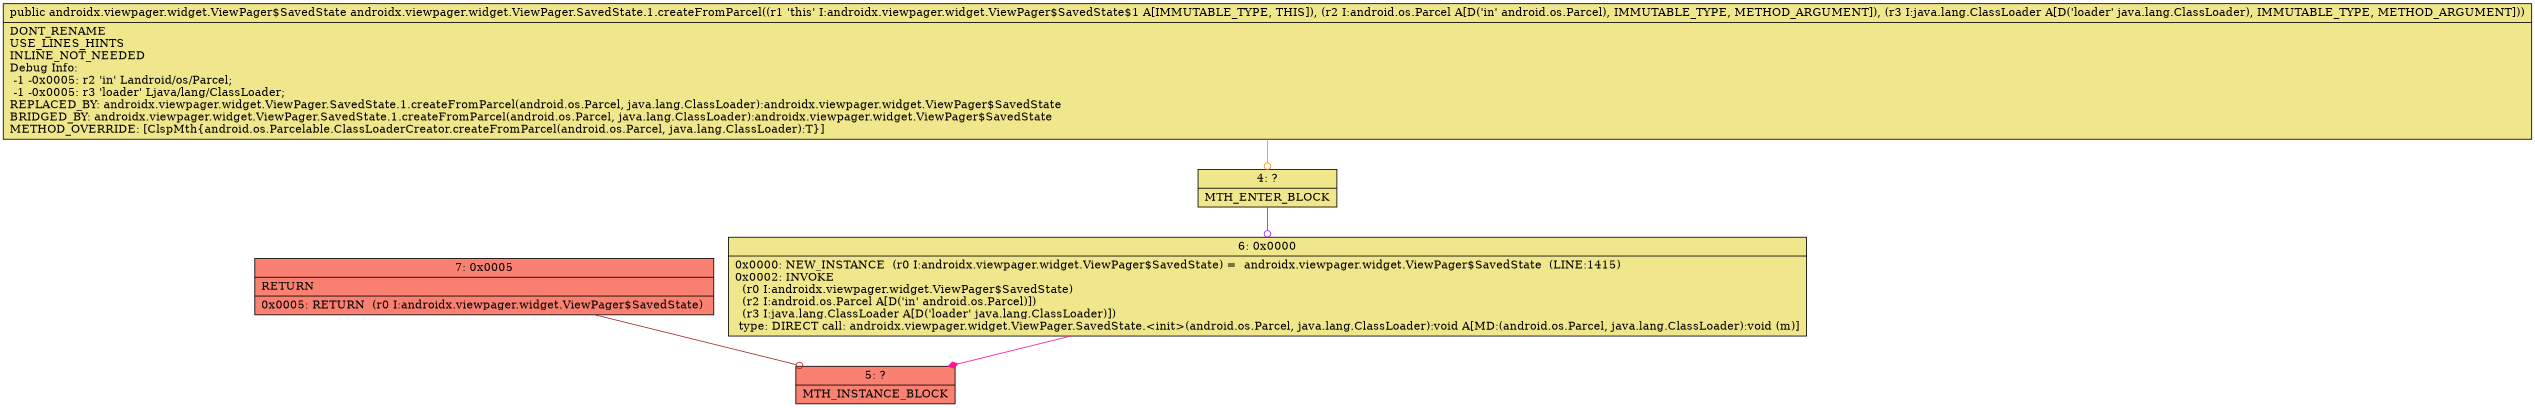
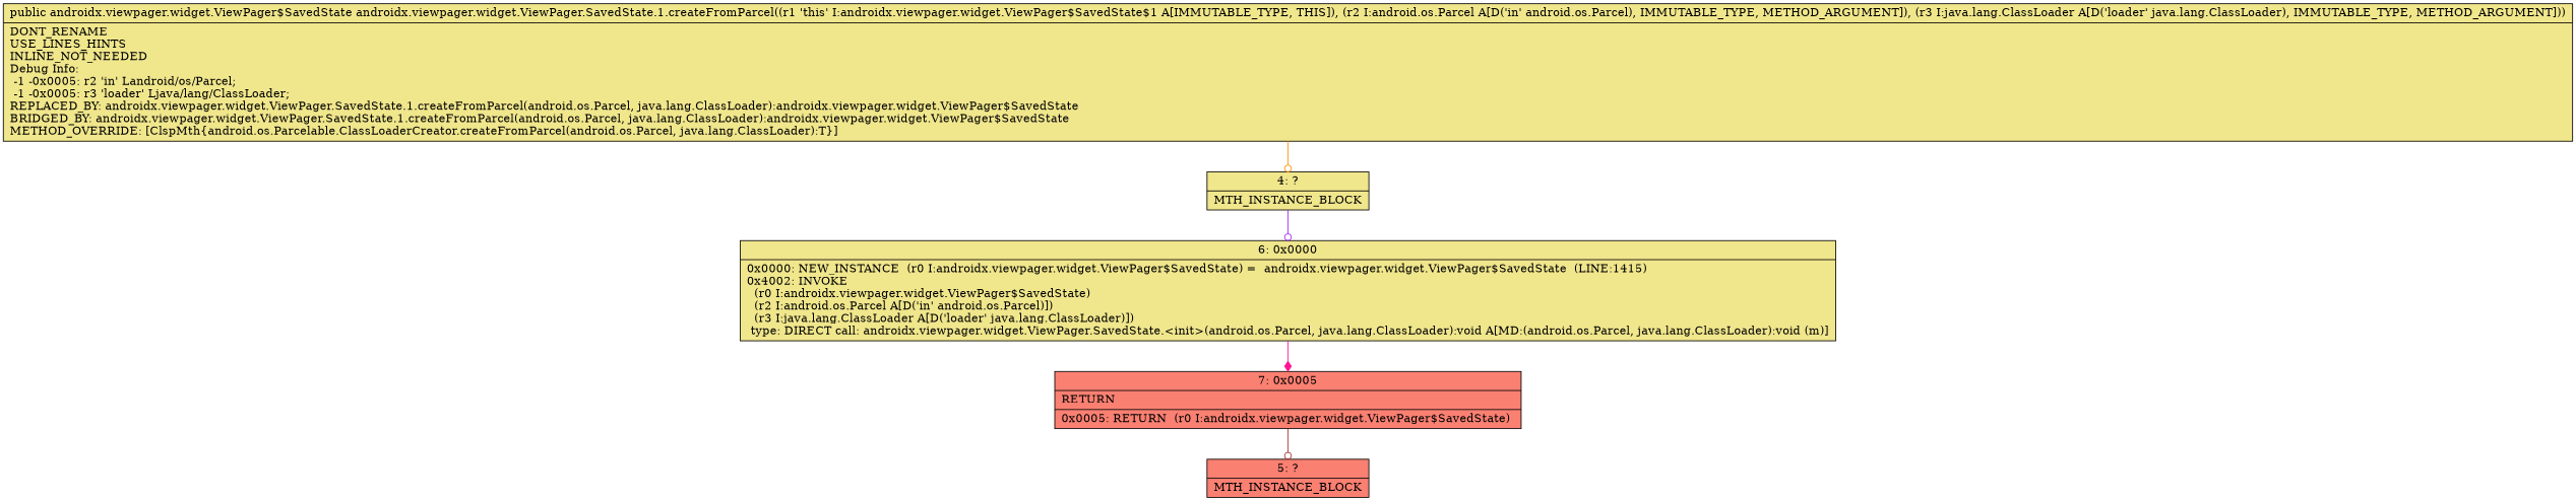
  digraph {
    node [fillcolor=khaki shape=record style=filled]
    edge [arrowhead=odot]
-   n1 [label="{4\:\ ?|MTH_ENTER_BLOCK\l}"]
-   n2 [label="{6\:\ 0x0000|0x0000: NEW_INSTANCE  (r0 I:androidx.viewpager.widget.ViewPager$SavedState) =  androidx.viewpager.widget.ViewPager$SavedState  (LINE:1415)\l0x0002: INVOKE  \l  (r0 I:androidx.viewpager.widget.ViewPager$SavedState)\l  (r2 I:android.os.Parcel A[D('in' android.os.Parcel)])\l  (r3 I:java.lang.ClassLoader A[D('loader' java.lang.ClassLoader)])\l type: DIRECT call: androidx.viewpager.widget.ViewPager.SavedState.\<init\>(android.os.Parcel, java.lang.ClassLoader):void A[MD:(android.os.Parcel, java.lang.ClassLoader):void (m)]\l}"]
+   n1 [label="{4\:\ ?|MTH_INSTANCE_BLOCK\l}"]
+   n2 [label="{6\:\ 0x0000|0x0000: NEW_INSTANCE  (r0 I:androidx.viewpager.widget.ViewPager$SavedState) =  androidx.viewpager.widget.ViewPager$SavedState  (LINE:1415)\l0x4002: INVOKE  \l  (r0 I:androidx.viewpager.widget.ViewPager$SavedState)\l  (r2 I:android.os.Parcel A[D('in' android.os.Parcel)])\l  (r3 I:java.lang.ClassLoader A[D('loader' java.lang.ClassLoader)])\l type: DIRECT call: androidx.viewpager.widget.ViewPager.SavedState.\<init\>(android.os.Parcel, java.lang.ClassLoader):void A[MD:(android.os.Parcel, java.lang.ClassLoader):void (m)]\l}"]
    n3 [fillcolor=salmon label="{7\:\ 0x0005|RETURN\l|0x0005: RETURN  (r0 I:androidx.viewpager.widget.ViewPager$SavedState) \l}"]
    n4 [fillcolor=salmon label="{5\:\ ?|MTH_INSTANCE_BLOCK\l}"]
    n5 [label="{public androidx.viewpager.widget.ViewPager$SavedState androidx.viewpager.widget.ViewPager.SavedState.1.createFromParcel((r1 'this' I:androidx.viewpager.widget.ViewPager$SavedState$1 A[IMMUTABLE_TYPE, THIS]), (r2 I:android.os.Parcel A[D('in' android.os.Parcel), IMMUTABLE_TYPE, METHOD_ARGUMENT]), (r3 I:java.lang.ClassLoader A[D('loader' java.lang.ClassLoader), IMMUTABLE_TYPE, METHOD_ARGUMENT]))  | DONT_RENAME\lUSE_LINES_HINTS\lINLINE_NOT_NEEDED\lDebug Info:\l  \-1 \-0x0005: r2 'in' Landroid\/os\/Parcel;\l  \-1 \-0x0005: r3 'loader' Ljava\/lang\/ClassLoader;\lREPLACED_BY: androidx.viewpager.widget.ViewPager.SavedState.1.createFromParcel(android.os.Parcel, java.lang.ClassLoader):androidx.viewpager.widget.ViewPager$SavedState\lBRIDGED_BY: androidx.viewpager.widget.ViewPager.SavedState.1.createFromParcel(android.os.Parcel, java.lang.ClassLoader):androidx.viewpager.widget.ViewPager$SavedState\lMETHOD_OVERRIDE: [ClspMth\{android.os.Parcelable.ClassLoaderCreator.createFromParcel(android.os.Parcel, java.lang.ClassLoader):T\}]\l}"]
    n1 -> n2 [color=purple]
-   n2 -> n4 [arrowhead=diamond color=deeppink]
+   n2 -> n3 [arrowhead=diamond color=deeppink]
    n3 -> n4 [color=brown]
    n5 -> n1 [color=darkorange]
  }
